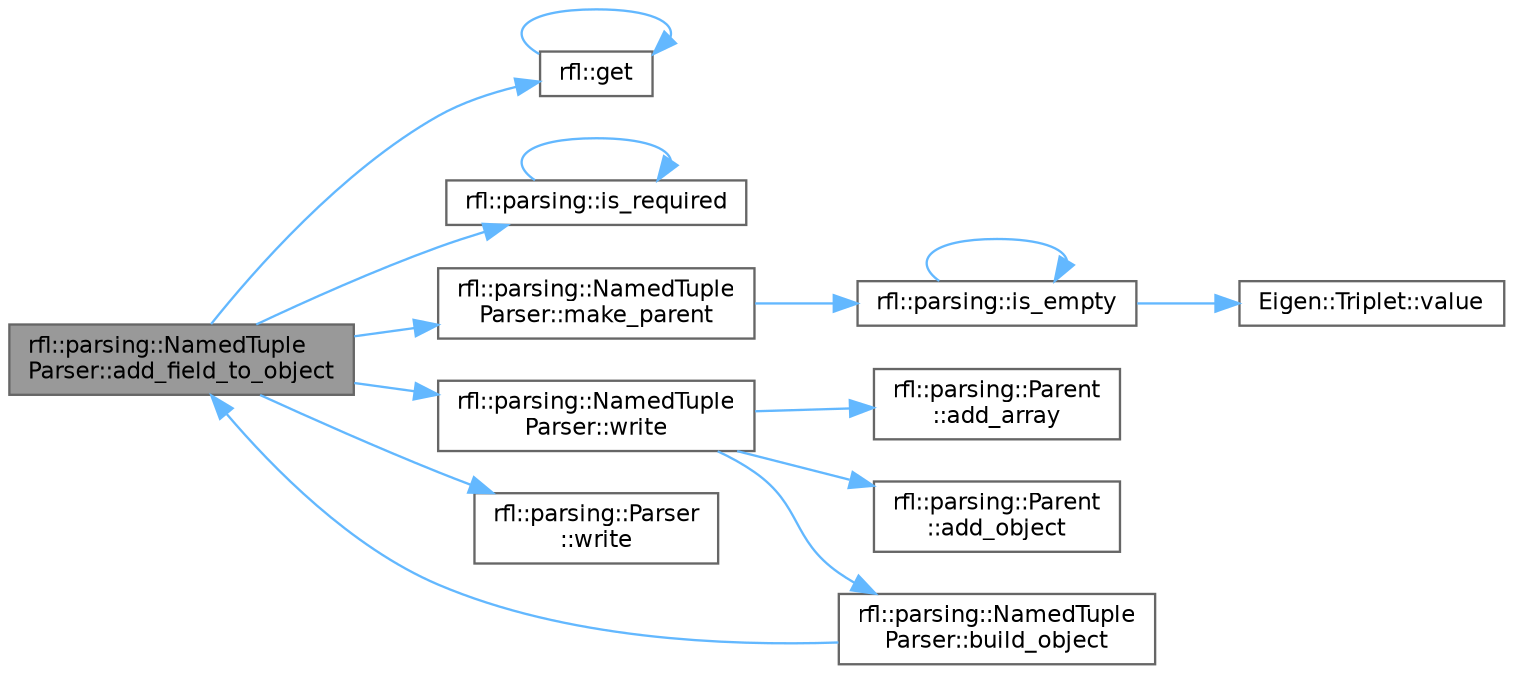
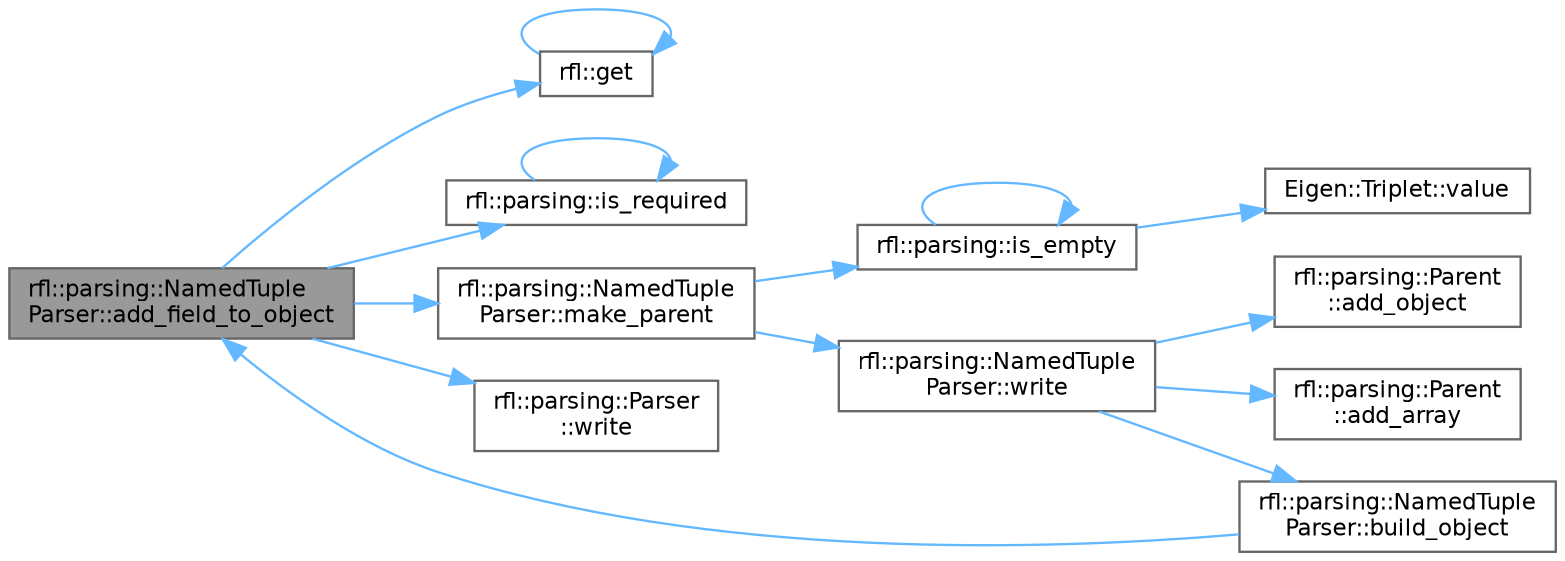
  digraph {
    rankdir=LR
    node [color=grey40 fillcolor=white fontname=Helvetica fontsize=10 shape=box style=filled]
    edge [color=steelblue1 fontname=Helvetica fontsize=10 labelfontname=Helvetica labelfontsize=10 style=solid]
    n1 [color=gray40 fillcolor=grey60 fontcolor=black height=0.2 label="rfl::parsing::NamedTuple\lParser::add_field_to_object" width=0.4]
    n2 [height=0.2 label="rfl::get" width=0.4]
    n3 [height=0.2 label="rfl::parsing::is_required" width=0.4]
    n4 [height=0.2 label="rfl::parsing::NamedTuple\lParser::make_parent" width=0.4]
    n5 [height=0.2 label="rfl::parsing::NamedTuple\lParser::write" width=0.4]
    n6 [height=0.2 label="rfl::parsing::Parser\l::write" width=0.4]
    n7 [height=0.2 label="rfl::parsing::is_empty" width=0.4]
    n8 [height=0.2 label="Eigen::Triplet::value" width=0.4]
    n9 [height=0.2 label="rfl::parsing::Parent\l::add_array" width=0.4]
    n10 [height=0.2 label="rfl::parsing::Parent\l::add_object" width=0.4]
    n11 [height=0.2 label="rfl::parsing::NamedTuple\lParser::build_object" width=0.4]
    n1 -> n2
    n1 -> n3
    n1 -> n4
-   n1 -> n5
+   n4 -> n5
    n1 -> n6
    n2 -> n2
    n3 -> n3
    n4 -> n7
    n5 -> n9
    n5 -> n10
    n5 -> n11
    n7 -> n7
    n7 -> n8
    n11 -> n1
  }
